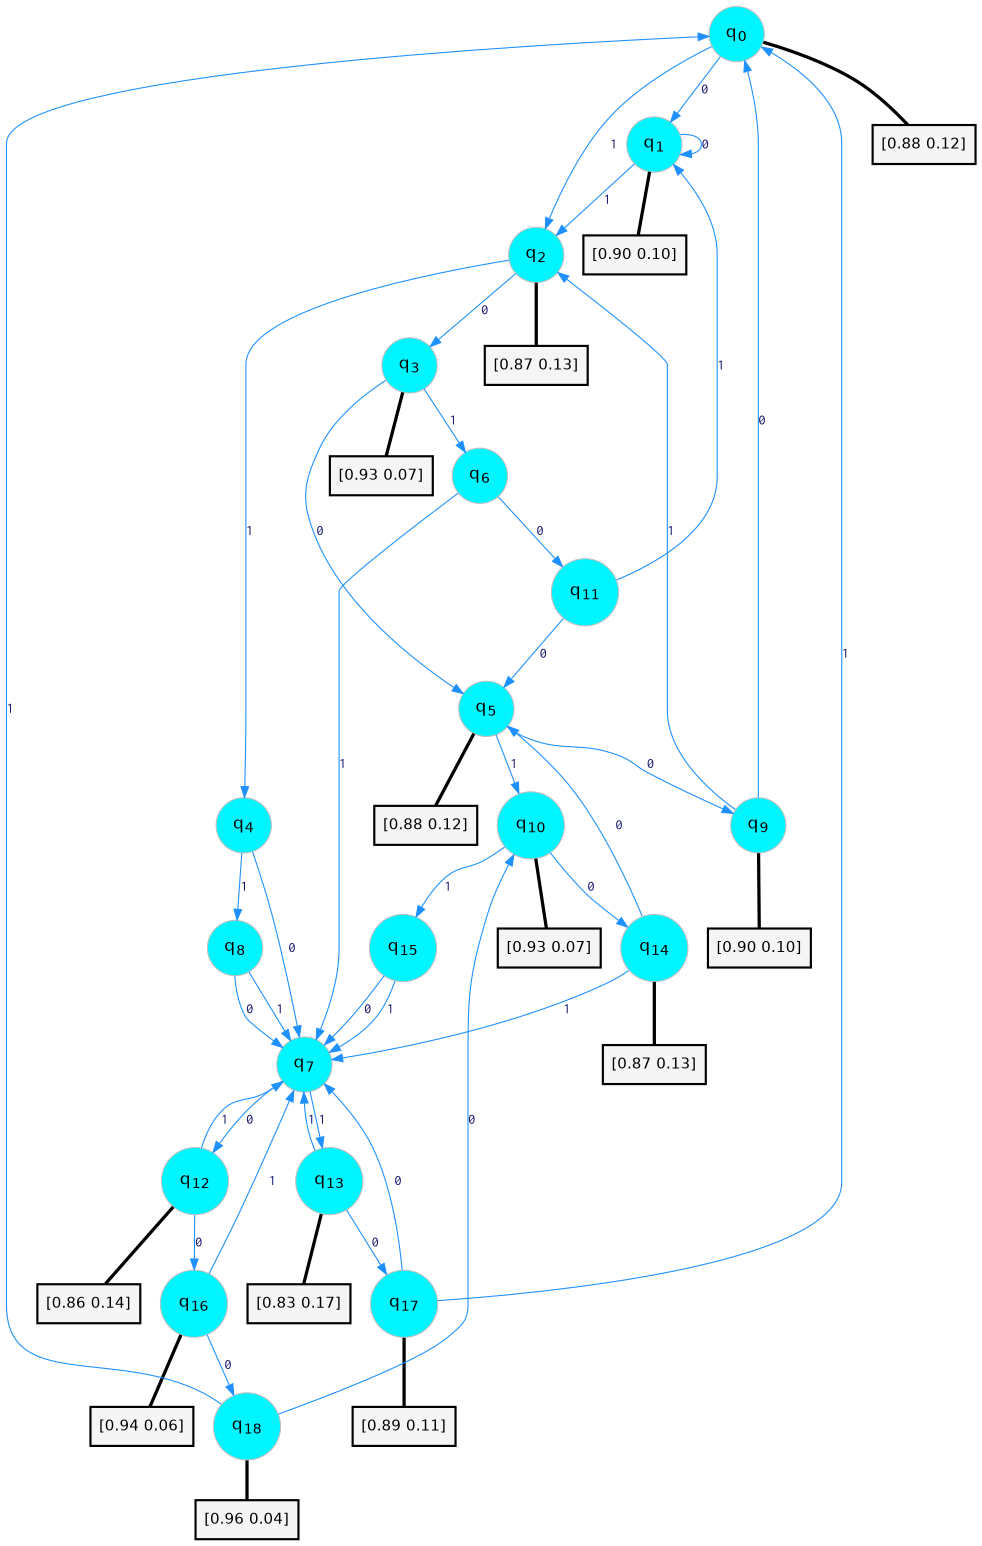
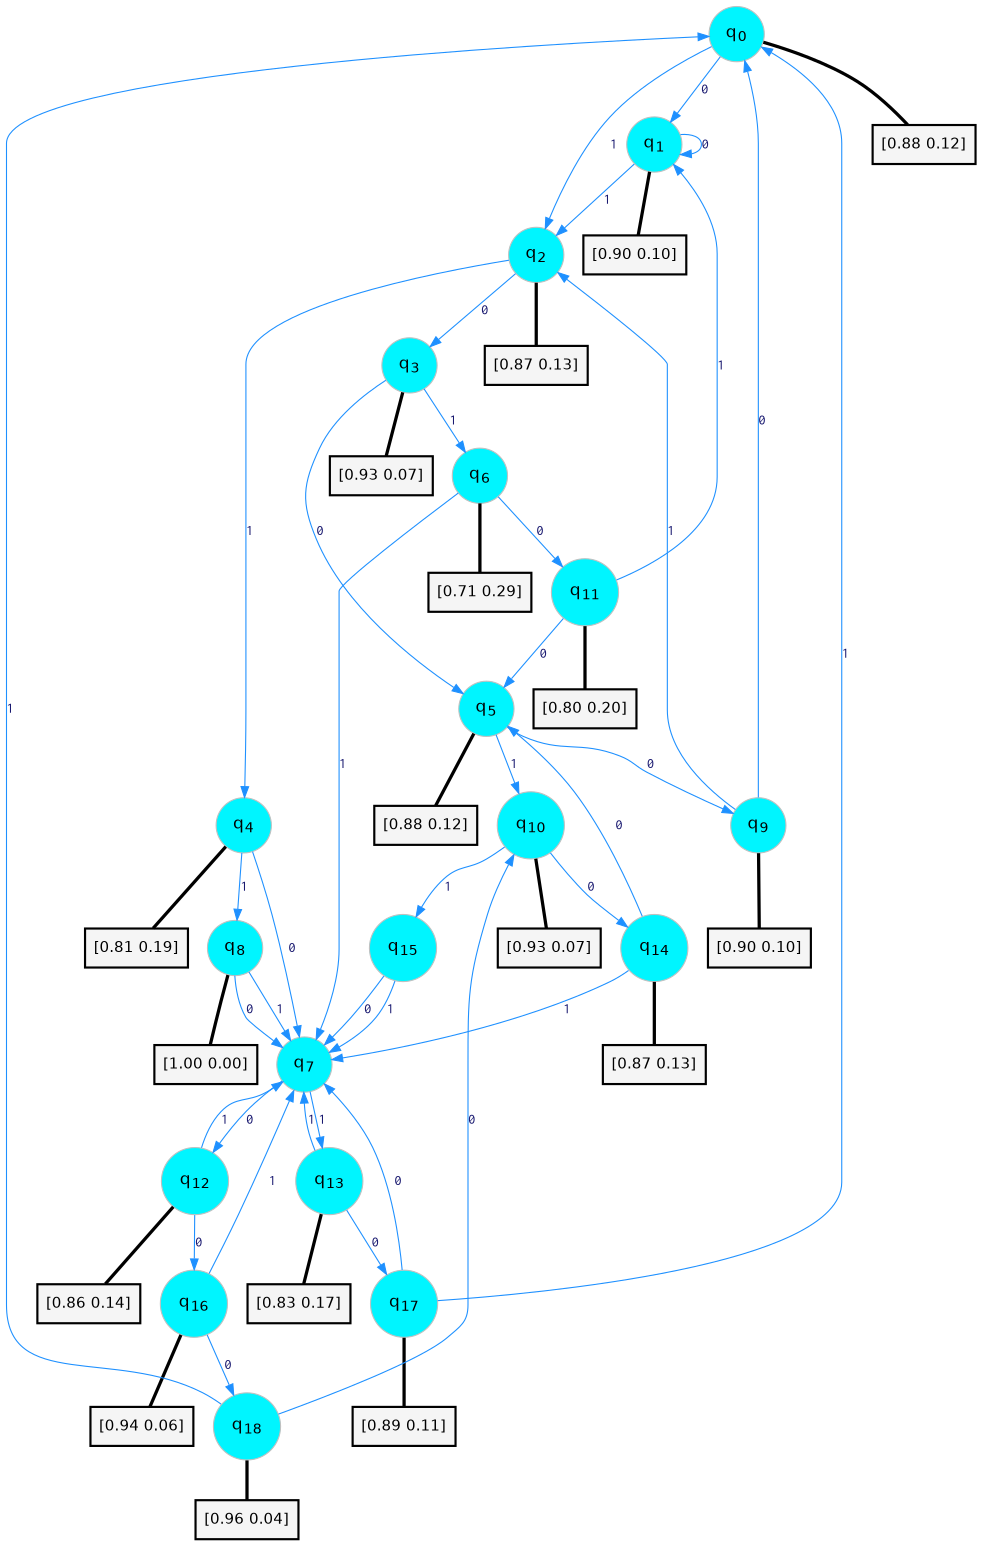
  digraph {
    rankdir=TD
    node [color=gray fillcolor=turquoise1 fontcolor=black fontname=Helvetica fontsize=16 fontweight=bold shape=circle style=filled]
    edge [arrowsize=1 color=dodgerblue1 fontcolor=midnightblue fontname=courier fontweight=bold penwidth=1 style=solid weight=20]
    n1 [label=<q<SUB>0</SUB>>]
    n2 [label=<q<SUB>1</SUB>>]
    n3 [label=<q<SUB>2</SUB>>]
    n4 [color=black fillcolor=whitesmoke fontsize=14 label="[0.88 0.12]" penwidth=2 shape=box]
    n5 [color=black fillcolor=whitesmoke fontsize=14 label="[0.90 0.10]" penwidth=2 shape=box]
    n6 [label=<q<SUB>3</SUB>>]
    n7 [label=<q<SUB>4</SUB>>]
    n8 [color=black fillcolor=whitesmoke fontsize=14 label="[0.87 0.13]" penwidth=2 shape=box]
    n9 [label=<q<SUB>5</SUB>>]
    n10 [label=<q<SUB>6</SUB>>]
    n11 [color=black fillcolor=whitesmoke fontsize=14 label="[0.93 0.07]" penwidth=2 shape=box]
    n12 [label=<q<SUB>7</SUB>>]
    n13 [label=<q<SUB>8</SUB>>]
+   n14 [color=black fillcolor=whitesmoke fontsize=14 label="[0.81 0.19]" penwidth=2 shape=box]
    n15 [label=<q<SUB>9</SUB>>]
    n16 [label=<q<SUB>10</SUB>>]
    n17 [color=black fillcolor=whitesmoke fontsize=14 label="[0.88 0.12]" penwidth=2 shape=box]
    n18 [label=<q<SUB>11</SUB>>]
+   n19 [color=black fillcolor=whitesmoke fontsize=14 label="[0.71 0.29]" penwidth=2 shape=box]
    n20 [label=<q<SUB>12</SUB>>]
    n21 [label=<q<SUB>13</SUB>>]
+   n22 [color=black fillcolor=whitesmoke fontsize=14 label="[1.00 0.00]" penwidth=2 shape=box]
    n23 [color=black fillcolor=whitesmoke fontsize=14 label="[0.90 0.10]" penwidth=2 shape=box]
    n24 [label=<q<SUB>14</SUB>>]
    n25 [label=<q<SUB>15</SUB>>]
    n26 [color=black fillcolor=whitesmoke fontsize=14 label="[0.93 0.07]" penwidth=2 shape=box]
+   n27 [color=black fillcolor=whitesmoke fontsize=14 label="[0.80 0.20]" penwidth=2 shape=box]
    n28 [label=<q<SUB>16</SUB>>]
    n29 [color=black fillcolor=whitesmoke fontsize=14 label="[0.86 0.14]" penwidth=2 shape=box]
    n30 [label=<q<SUB>17</SUB>>]
    n31 [color=black fillcolor=whitesmoke fontsize=14 label="[0.83 0.17]" penwidth=2 shape=box]
    n32 [color=black fillcolor=whitesmoke fontsize=14 label="[0.87 0.13]" penwidth=2 shape=box]
    n33 [label=<q<SUB>18</SUB>>]
    n34 [color=black fillcolor=whitesmoke fontsize=14 label="[0.94 0.06]" penwidth=2 shape=box]
    n35 [color=black fillcolor=whitesmoke fontsize=14 label="[0.89 0.11]" penwidth=2 shape=box]
    n36 [color=black fillcolor=whitesmoke fontsize=14 label="[0.96 0.04]" penwidth=2 shape=box]
    n1 -> n2 [label=0]
    n1 -> n3 [label=1]
    n1 -> n4 [arrowhead=none color=black penwidth=3]
    n2 -> n2 [label=0]
    n2 -> n3 [label=1]
    n2 -> n5 [arrowhead=none color=black penwidth=3]
    n3 -> n6 [label=0]
    n3 -> n7 [label=1]
    n3 -> n8 [arrowhead=none color=black penwidth=3]
    n6 -> n9 [label=0]
    n6 -> n10 [label=1]
    n6 -> n11 [arrowhead=none color=black penwidth=3]
    n7 -> n12 [label=0]
    n7 -> n13 [label=1]
+   n7 -> n14 [arrowhead=none color=black penwidth=3]
    n9 -> n15 [label=0]
    n9 -> n16 [label=1]
    n9 -> n17 [arrowhead=none color=black penwidth=3]
    n10 -> n12 [label=1]
    n10 -> n18 [label=0]
+   n10 -> n19 [arrowhead=none color=black penwidth=3]
    n12 -> n20 [label=0]
    n12 -> n21 [label=1]
    n13 -> n12 [label=0]
    n13 -> n12 [label=1]
+   n13 -> n22 [arrowhead=none color=black penwidth=3]
    n15 -> n1 [label=0]
    n15 -> n3 [label=1]
    n15 -> n23 [arrowhead=none color=black penwidth=3]
    n16 -> n24 [label=0]
    n16 -> n25 [label=1]
    n16 -> n26 [arrowhead=none color=black penwidth=3]
    n18 -> n2 [label=1]
    n18 -> n9 [label=0]
+   n18 -> n27 [arrowhead=none color=black penwidth=3]
    n20 -> n12 [label=1]
    n20 -> n28 [label=0]
    n20 -> n29 [arrowhead=none color=black penwidth=3]
    n21 -> n12 [label=1]
    n21 -> n30 [label=0]
    n21 -> n31 [arrowhead=none color=black penwidth=3]
    n24 -> n9 [label=0]
    n24 -> n12 [label=1]
    n24 -> n32 [arrowhead=none color=black penwidth=3]
    n25 -> n12 [label=0]
    n25 -> n12 [label=1]
    n28 -> n12 [label=1]
    n28 -> n33 [label=0]
    n28 -> n34 [arrowhead=none color=black penwidth=3]
    n30 -> n1 [label=1]
    n30 -> n12 [label=0]
    n30 -> n35 [arrowhead=none color=black penwidth=3]
    n33 -> n1 [label=1]
    n33 -> n16 [label=0]
    n33 -> n36 [arrowhead=none color=black penwidth=3]
  }
